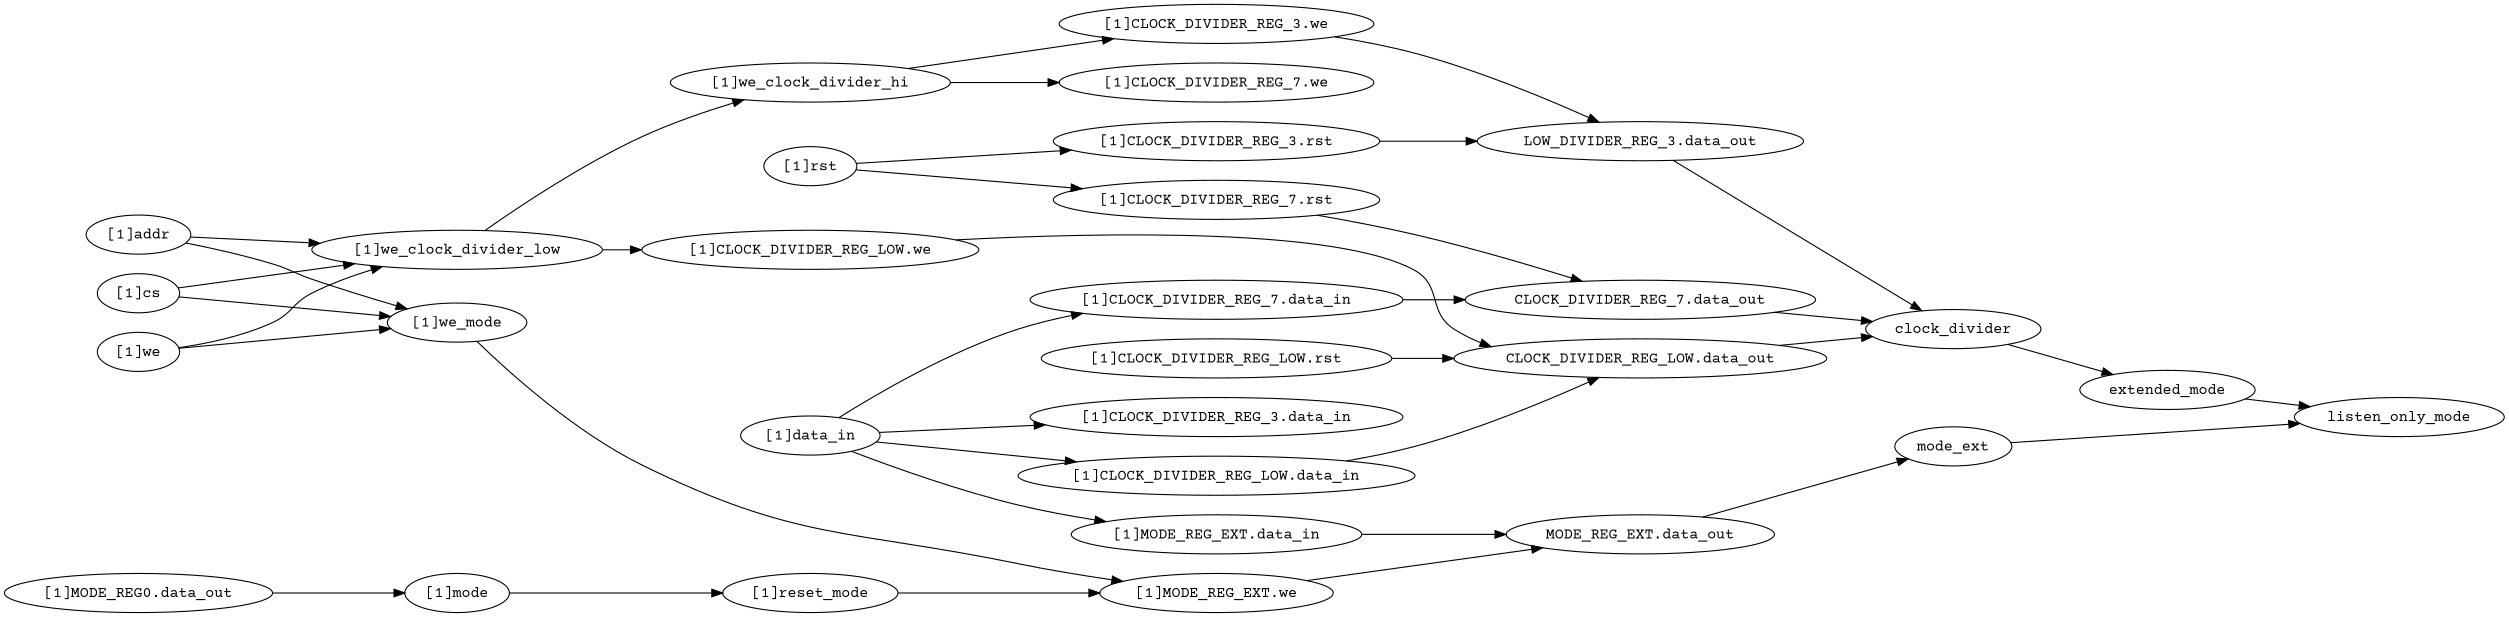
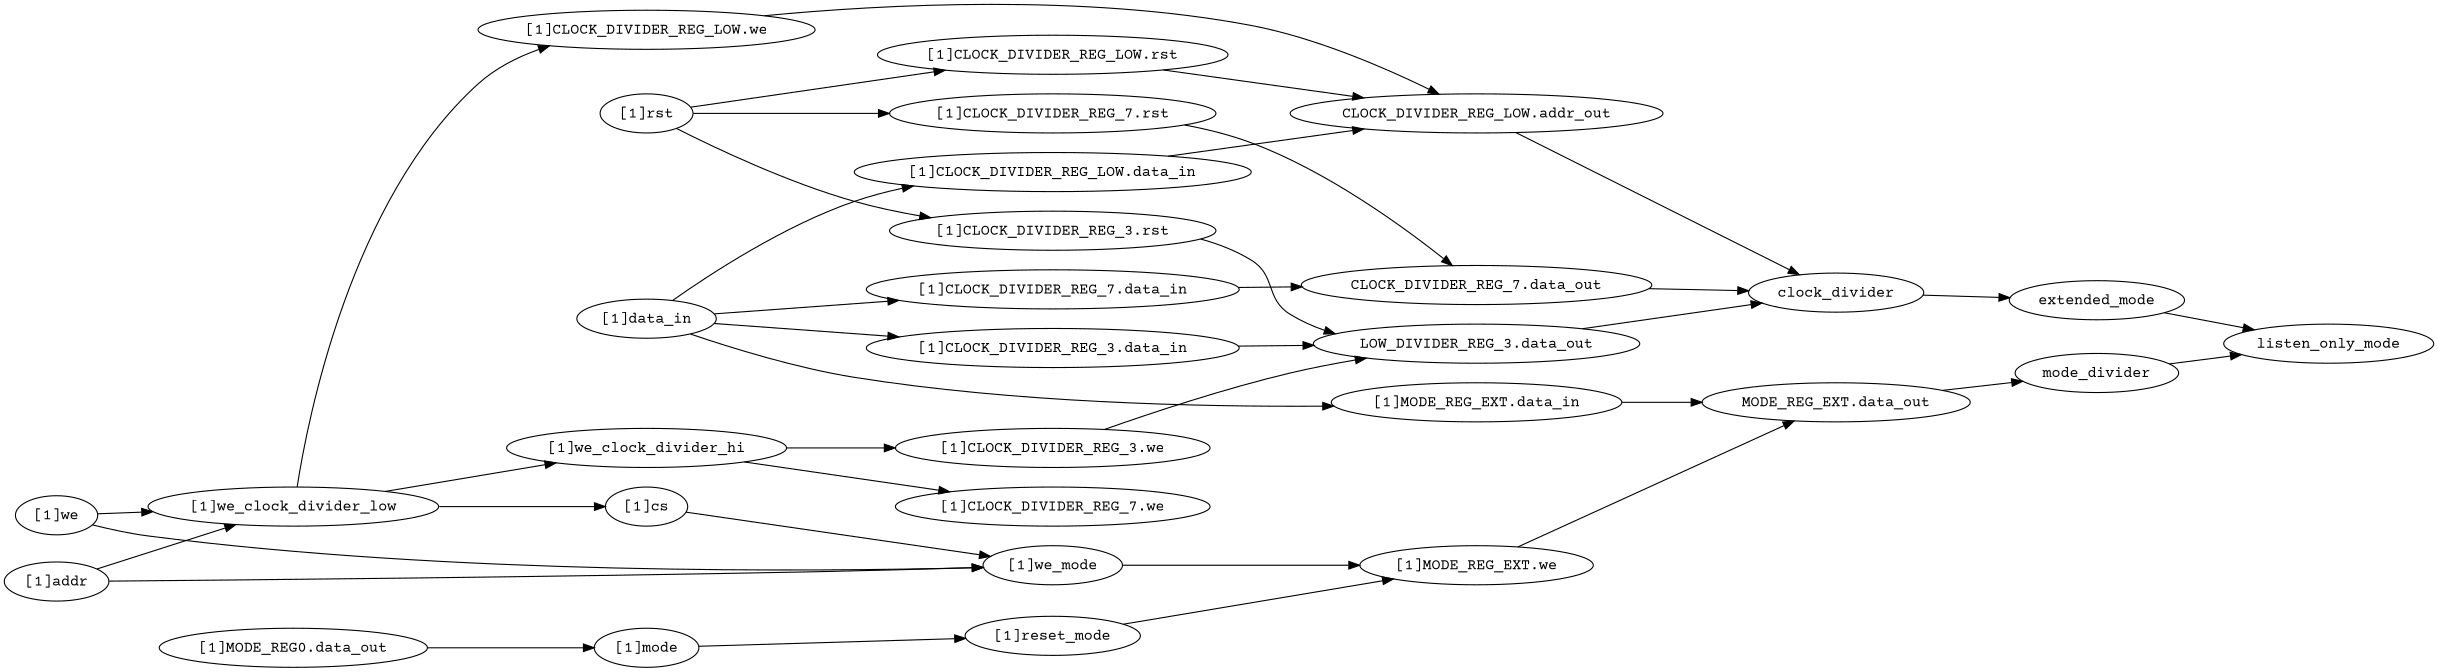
  strict digraph {
    fontname="Courier Prime"
    rankdir=LR
    node [complexity=6 fontname="Courier Prime" importance=0.029302681926 rank=0.00225405245585]
    edge [fontname="Courier Prime"]
    "[1]rst" [importance=0.0445249140384 rank=0.0074208190064]
    "[1]CLOCK_DIVIDER_REG_LOW.rst" [importance=0.0424687983985 rank=0.00707813306641]
    "[1]CLOCK_DIVIDER_REG_7.rst" [importance=0.0425824769854 rank=0.00709707949757]
    "[1]CLOCK_DIVIDER_REG_3.rst" [importance=0.0425824769854 rank=0.00709707949757]
-   "CLOCK_DIVIDER_REG_LOW.data_out" [complexity=5 importance=0.0202548099784 rank=0.00405096199568]
+   "CLOCK_DIVIDER_REG_LOW.data_out" [complexity=5 importance=0.0202548099784 rank=0.00405096199568 label="CLOCK_DIVIDER_REG_LOW.addr_out"]
    "CLOCK_DIVIDER_REG_7.data_out" [complexity=5 importance=0.0203116492719 rank=0.00406232985437]
    n7 [complexity=5 importance=0.0203116492719 label="LOW_DIVIDER_REG_3.data_out" rank=0.00406232985437]
    clock_divider [complexity=5 importance=0.0151250818636 rank=0.00302501637272]
    "MODE_REG_EXT.data_out" [complexity=3 importance=0.0120486207112 rank=0.00401620690374]
-   mode_ext [complexity=3 importance=0.00699061598845 rank=0.00233020532948]
+   mode_ext [complexity=3 importance=0.00699061598845 rank=0.00233020532948 label=mode_divider]
    "[1]cs" [complexity=13]
    "[1]we_clock_divider_low" [complexity=9 importance=0.0273602448731 rank=0.00304002720812]
    "[1]we_mode" [complexity=4 importance=0.0163690417398 rank=0.00409226043496]
    "[1]CLOCK_DIVIDER_REG_LOW.we" [importance=0.0227014384159 rank=0.00378357306932]
    "[1]we_clock_divider_hi" [importance=0.0253430251167 rank=0.00422383751945]
    "[1]MODE_REG_EXT.we" [complexity=4 importance=0.0143518219835 rank=0.00358795549587]
    "[1]CLOCK_DIVIDER_REG_3.we" [importance=0.0228717600496 rank=0.00381196000826]
    "[1]CLOCK_DIVIDER_REG_7.we" [importance=0.0228717600496 rank=0.00381196000826]
    listen_only_mode [complexity=0 importance=0.00251957811237 rank=0.0]
    extended_mode [complexity=3 importance=0.00543200461494 rank=0.00181066820498]
    "[1]we" [complexity=13]
    "[1]reset_mode" [complexity=9 importance=0.0281516711355 rank=0.0031279634595]
    "[1]MODE_REG0.data_out" [complexity=11 importance=0.0398471502675 rank=0.00362246820614]
    "[1]mode" [complexity=11 importance=0.0333450574451 rank=0.00303136885865]
    "[1]data_in" [complexity=7 importance=0.0242242662505 rank=0.00346060946436]
    "[1]CLOCK_DIVIDER_REG_3.data_in" [complexity=7 importance=0.0222818291976 rank=0.0031831184568]
    "[1]CLOCK_DIVIDER_REG_7.data_in" [complexity=7 importance=0.0222818291976 rank=0.0031831184568]
    "[1]MODE_REG_EXT.data_in" [complexity=5 importance=0.0140188006369 rank=0.00280376012739]
    "[1]CLOCK_DIVIDER_REG_LOW.data_in" [complexity=7 importance=0.0222249899041 rank=0.00317499855773]
    "[1]addr" [complexity=13]
+   "[1]rst" -> "[1]CLOCK_DIVIDER_REG_LOW.rst"
    "[1]rst" -> "[1]CLOCK_DIVIDER_REG_7.rst"
    "[1]rst" -> "[1]CLOCK_DIVIDER_REG_3.rst"
    "[1]CLOCK_DIVIDER_REG_LOW.rst" -> "CLOCK_DIVIDER_REG_LOW.data_out"
    "[1]CLOCK_DIVIDER_REG_7.rst" -> "CLOCK_DIVIDER_REG_7.data_out"
    "[1]CLOCK_DIVIDER_REG_3.rst" -> n7
    "CLOCK_DIVIDER_REG_LOW.data_out" -> clock_divider
    "CLOCK_DIVIDER_REG_7.data_out" -> clock_divider
    n7 -> clock_divider
    clock_divider -> extended_mode
    "MODE_REG_EXT.data_out" -> mode_ext
    mode_ext -> listen_only_mode
-   "[1]cs" -> "[1]we_clock_divider_low"
+   "[1]we_clock_divider_low" -> "[1]cs"
    "[1]cs" -> "[1]we_mode"
    "[1]we_clock_divider_low" -> "[1]CLOCK_DIVIDER_REG_LOW.we"
    "[1]we_clock_divider_low" -> "[1]we_clock_divider_hi"
    "[1]we_mode" -> "[1]MODE_REG_EXT.we"
    "[1]CLOCK_DIVIDER_REG_LOW.we" -> "CLOCK_DIVIDER_REG_LOW.data_out"
    "[1]we_clock_divider_hi" -> "[1]CLOCK_DIVIDER_REG_3.we"
    "[1]we_clock_divider_hi" -> "[1]CLOCK_DIVIDER_REG_7.we"
    "[1]MODE_REG_EXT.we" -> "MODE_REG_EXT.data_out"
    "[1]CLOCK_DIVIDER_REG_3.we" -> n7
    extended_mode -> listen_only_mode
    "[1]we" -> "[1]we_clock_divider_low"
    "[1]we" -> "[1]we_mode"
    "[1]reset_mode" -> "[1]MODE_REG_EXT.we"
    "[1]MODE_REG0.data_out" -> "[1]mode"
    "[1]mode" -> "[1]reset_mode"
    "[1]data_in" -> "[1]CLOCK_DIVIDER_REG_3.data_in"
    "[1]data_in" -> "[1]CLOCK_DIVIDER_REG_7.data_in"
    "[1]data_in" -> "[1]MODE_REG_EXT.data_in"
    "[1]data_in" -> "[1]CLOCK_DIVIDER_REG_LOW.data_in"
+   "[1]CLOCK_DIVIDER_REG_3.data_in" -> n7
    "[1]CLOCK_DIVIDER_REG_7.data_in" -> "CLOCK_DIVIDER_REG_7.data_out"
    "[1]MODE_REG_EXT.data_in" -> "MODE_REG_EXT.data_out"
    "[1]CLOCK_DIVIDER_REG_LOW.data_in" -> "CLOCK_DIVIDER_REG_LOW.data_out"
    "[1]addr" -> "[1]we_clock_divider_low"
    "[1]addr" -> "[1]we_mode"
  }
